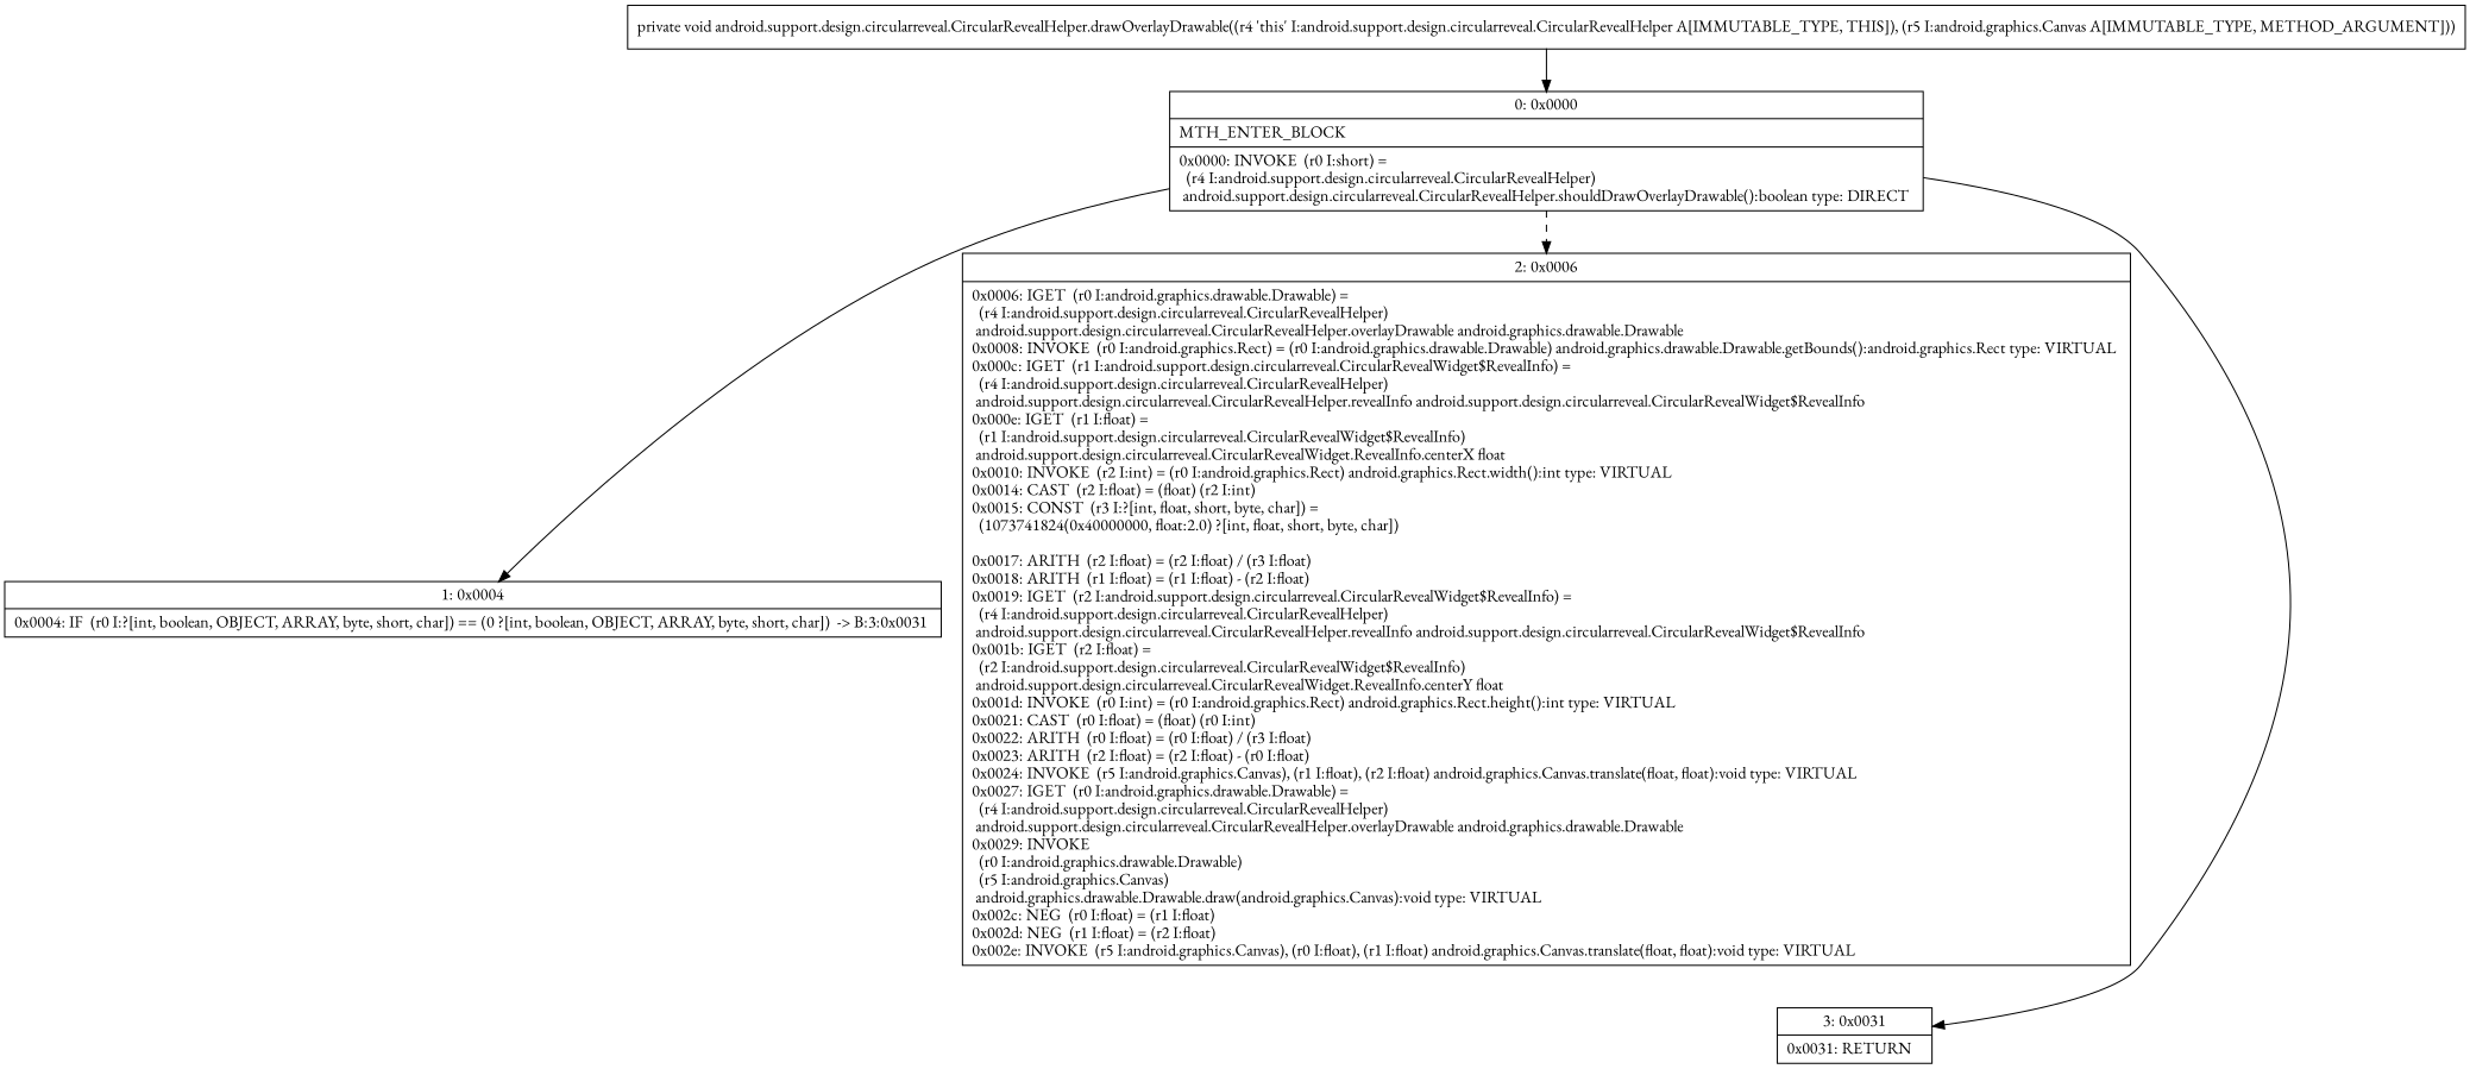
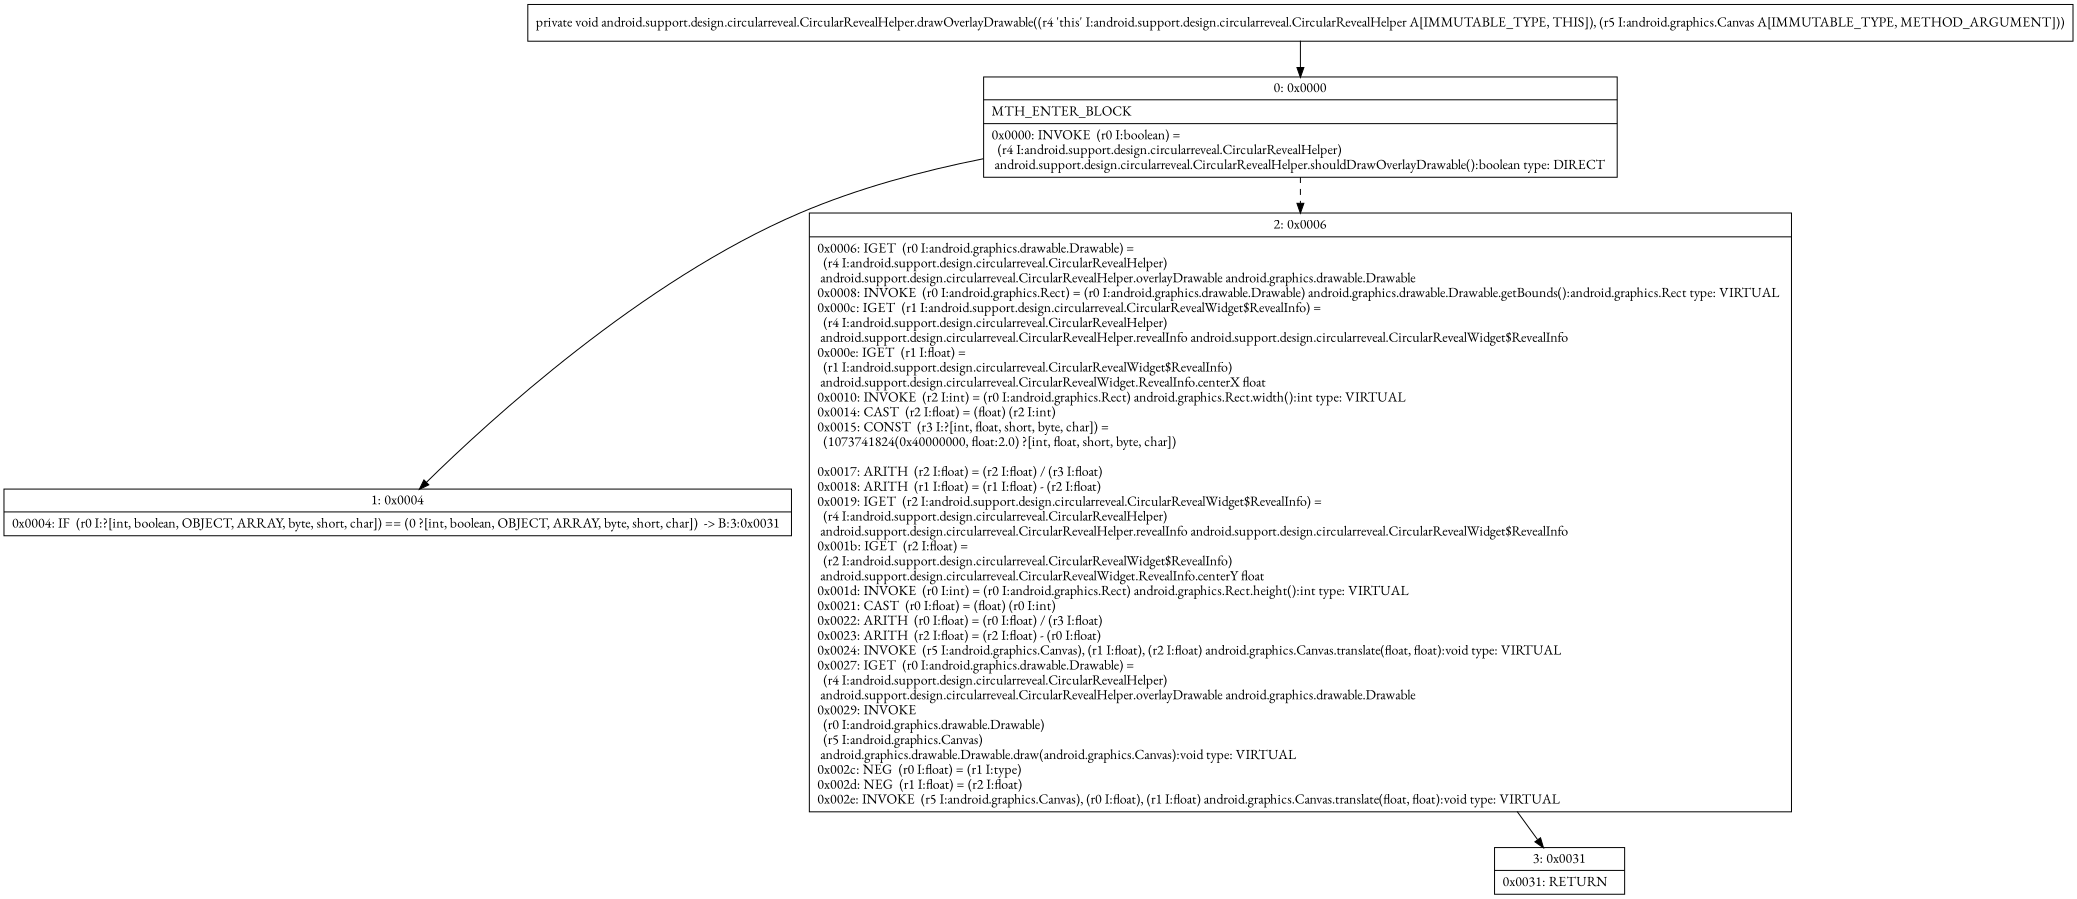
  digraph {
    fontname="EB Garamond"
    node [fontname="EB Garamond" shape=record]
    edge [fontname="EB Garamond"]
-   n1 [label="{0\:\ 0x0000|MTH_ENTER_BLOCK\l|0x0000: INVOKE  (r0 I:short) = \l  (r4 I:android.support.design.circularreveal.CircularRevealHelper)\l android.support.design.circularreveal.CircularRevealHelper.shouldDrawOverlayDrawable():boolean type: DIRECT \l}"]
+   n1 [label="{0\:\ 0x0000|MTH_ENTER_BLOCK\l|0x0000: INVOKE  (r0 I:boolean) = \l  (r4 I:android.support.design.circularreveal.CircularRevealHelper)\l android.support.design.circularreveal.CircularRevealHelper.shouldDrawOverlayDrawable():boolean type: DIRECT \l}"]
    n2 [label="{1\:\ 0x0004|0x0004: IF  (r0 I:?[int, boolean, OBJECT, ARRAY, byte, short, char]) == (0 ?[int, boolean, OBJECT, ARRAY, byte, short, char])  \-\> B:3:0x0031 \l}"]
-   n3 [label="{2\:\ 0x0006|0x0006: IGET  (r0 I:android.graphics.drawable.Drawable) = \l  (r4 I:android.support.design.circularreveal.CircularRevealHelper)\l android.support.design.circularreveal.CircularRevealHelper.overlayDrawable android.graphics.drawable.Drawable \l0x0008: INVOKE  (r0 I:android.graphics.Rect) = (r0 I:android.graphics.drawable.Drawable) android.graphics.drawable.Drawable.getBounds():android.graphics.Rect type: VIRTUAL \l0x000c: IGET  (r1 I:android.support.design.circularreveal.CircularRevealWidget$RevealInfo) = \l  (r4 I:android.support.design.circularreveal.CircularRevealHelper)\l android.support.design.circularreveal.CircularRevealHelper.revealInfo android.support.design.circularreveal.CircularRevealWidget$RevealInfo \l0x000e: IGET  (r1 I:float) = \l  (r1 I:android.support.design.circularreveal.CircularRevealWidget$RevealInfo)\l android.support.design.circularreveal.CircularRevealWidget.RevealInfo.centerX float \l0x0010: INVOKE  (r2 I:int) = (r0 I:android.graphics.Rect) android.graphics.Rect.width():int type: VIRTUAL \l0x0014: CAST  (r2 I:float) = (float) (r2 I:int) \l0x0015: CONST  (r3 I:?[int, float, short, byte, char]) = \l  (1073741824(0x40000000, float:2.0) ?[int, float, short, byte, char])\l \l0x0017: ARITH  (r2 I:float) = (r2 I:float) \/ (r3 I:float) \l0x0018: ARITH  (r1 I:float) = (r1 I:float) \- (r2 I:float) \l0x0019: IGET  (r2 I:android.support.design.circularreveal.CircularRevealWidget$RevealInfo) = \l  (r4 I:android.support.design.circularreveal.CircularRevealHelper)\l android.support.design.circularreveal.CircularRevealHelper.revealInfo android.support.design.circularreveal.CircularRevealWidget$RevealInfo \l0x001b: IGET  (r2 I:float) = \l  (r2 I:android.support.design.circularreveal.CircularRevealWidget$RevealInfo)\l android.support.design.circularreveal.CircularRevealWidget.RevealInfo.centerY float \l0x001d: INVOKE  (r0 I:int) = (r0 I:android.graphics.Rect) android.graphics.Rect.height():int type: VIRTUAL \l0x0021: CAST  (r0 I:float) = (float) (r0 I:int) \l0x0022: ARITH  (r0 I:float) = (r0 I:float) \/ (r3 I:float) \l0x0023: ARITH  (r2 I:float) = (r2 I:float) \- (r0 I:float) \l0x0024: INVOKE  (r5 I:android.graphics.Canvas), (r1 I:float), (r2 I:float) android.graphics.Canvas.translate(float, float):void type: VIRTUAL \l0x0027: IGET  (r0 I:android.graphics.drawable.Drawable) = \l  (r4 I:android.support.design.circularreveal.CircularRevealHelper)\l android.support.design.circularreveal.CircularRevealHelper.overlayDrawable android.graphics.drawable.Drawable \l0x0029: INVOKE  \l  (r0 I:android.graphics.drawable.Drawable)\l  (r5 I:android.graphics.Canvas)\l android.graphics.drawable.Drawable.draw(android.graphics.Canvas):void type: VIRTUAL \l0x002c: NEG  (r0 I:float) = (r1 I:float) \l0x002d: NEG  (r1 I:float) = (r2 I:float) \l0x002e: INVOKE  (r5 I:android.graphics.Canvas), (r0 I:float), (r1 I:float) android.graphics.Canvas.translate(float, float):void type: VIRTUAL \l}"]
+   n3 [label="{2\:\ 0x0006|0x0006: IGET  (r0 I:android.graphics.drawable.Drawable) = \l  (r4 I:android.support.design.circularreveal.CircularRevealHelper)\l android.support.design.circularreveal.CircularRevealHelper.overlayDrawable android.graphics.drawable.Drawable \l0x0008: INVOKE  (r0 I:android.graphics.Rect) = (r0 I:android.graphics.drawable.Drawable) android.graphics.drawable.Drawable.getBounds():android.graphics.Rect type: VIRTUAL \l0x000c: IGET  (r1 I:android.support.design.circularreveal.CircularRevealWidget$RevealInfo) = \l  (r4 I:android.support.design.circularreveal.CircularRevealHelper)\l android.support.design.circularreveal.CircularRevealHelper.revealInfo android.support.design.circularreveal.CircularRevealWidget$RevealInfo \l0x000e: IGET  (r1 I:float) = \l  (r1 I:android.support.design.circularreveal.CircularRevealWidget$RevealInfo)\l android.support.design.circularreveal.CircularRevealWidget.RevealInfo.centerX float \l0x0010: INVOKE  (r2 I:int) = (r0 I:android.graphics.Rect) android.graphics.Rect.width():int type: VIRTUAL \l0x0014: CAST  (r2 I:float) = (float) (r2 I:int) \l0x0015: CONST  (r3 I:?[int, float, short, byte, char]) = \l  (1073741824(0x40000000, float:2.0) ?[int, float, short, byte, char])\l \l0x0017: ARITH  (r2 I:float) = (r2 I:float) \/ (r3 I:float) \l0x0018: ARITH  (r1 I:float) = (r1 I:float) \- (r2 I:float) \l0x0019: IGET  (r2 I:android.support.design.circularreveal.CircularRevealWidget$RevealInfo) = \l  (r4 I:android.support.design.circularreveal.CircularRevealHelper)\l android.support.design.circularreveal.CircularRevealHelper.revealInfo android.support.design.circularreveal.CircularRevealWidget$RevealInfo \l0x001b: IGET  (r2 I:float) = \l  (r2 I:android.support.design.circularreveal.CircularRevealWidget$RevealInfo)\l android.support.design.circularreveal.CircularRevealWidget.RevealInfo.centerY float \l0x001d: INVOKE  (r0 I:int) = (r0 I:android.graphics.Rect) android.graphics.Rect.height():int type: VIRTUAL \l0x0021: CAST  (r0 I:float) = (float) (r0 I:int) \l0x0022: ARITH  (r0 I:float) = (r0 I:float) \/ (r3 I:float) \l0x0023: ARITH  (r2 I:float) = (r2 I:float) \- (r0 I:float) \l0x0024: INVOKE  (r5 I:android.graphics.Canvas), (r1 I:float), (r2 I:float) android.graphics.Canvas.translate(float, float):void type: VIRTUAL \l0x0027: IGET  (r0 I:android.graphics.drawable.Drawable) = \l  (r4 I:android.support.design.circularreveal.CircularRevealHelper)\l android.support.design.circularreveal.CircularRevealHelper.overlayDrawable android.graphics.drawable.Drawable \l0x0029: INVOKE  \l  (r0 I:android.graphics.drawable.Drawable)\l  (r5 I:android.graphics.Canvas)\l android.graphics.drawable.Drawable.draw(android.graphics.Canvas):void type: VIRTUAL \l0x002c: NEG  (r0 I:float) = (r1 I:type) \l0x002d: NEG  (r1 I:float) = (r2 I:float) \l0x002e: INVOKE  (r5 I:android.graphics.Canvas), (r0 I:float), (r1 I:float) android.graphics.Canvas.translate(float, float):void type: VIRTUAL \l}"]
    n4 [label="{3\:\ 0x0031|0x0031: RETURN   \l}"]
    n5 [label="{private void android.support.design.circularreveal.CircularRevealHelper.drawOverlayDrawable((r4 'this' I:android.support.design.circularreveal.CircularRevealHelper A[IMMUTABLE_TYPE, THIS]), (r5 I:android.graphics.Canvas A[IMMUTABLE_TYPE, METHOD_ARGUMENT])) }"]
    n1 -> n2
    n1 -> n3 [style=dashed]
-   n1 -> n4
+   n3 -> n4
    n5 -> n1
  }
